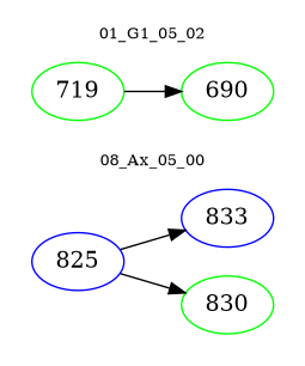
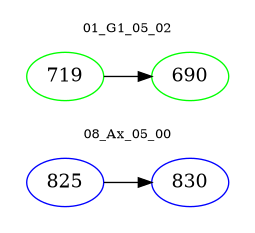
  digraph {
    rankdir=LR
    node [color=green]
    edge [color=black]
    n1 [color=blue label=825]
-   n2 [label=830]
-   n3 [color=blue label=833]
+   n2 [color=blue label=830]
    n4 [label=719]
    n5 [label=690]
    subgraph cluster_1 {
      color=white
      fontsize=10
      label="08_Ax_05_00"
      n1
      n2
-     n3
    }
    subgraph cluster_2 {
      color=white
      fontsize=10
      label="01_G1_05_02"
      n4
      n5
    }
    n1 -> n2
-   n1 -> n3
    n4 -> n5
  }
